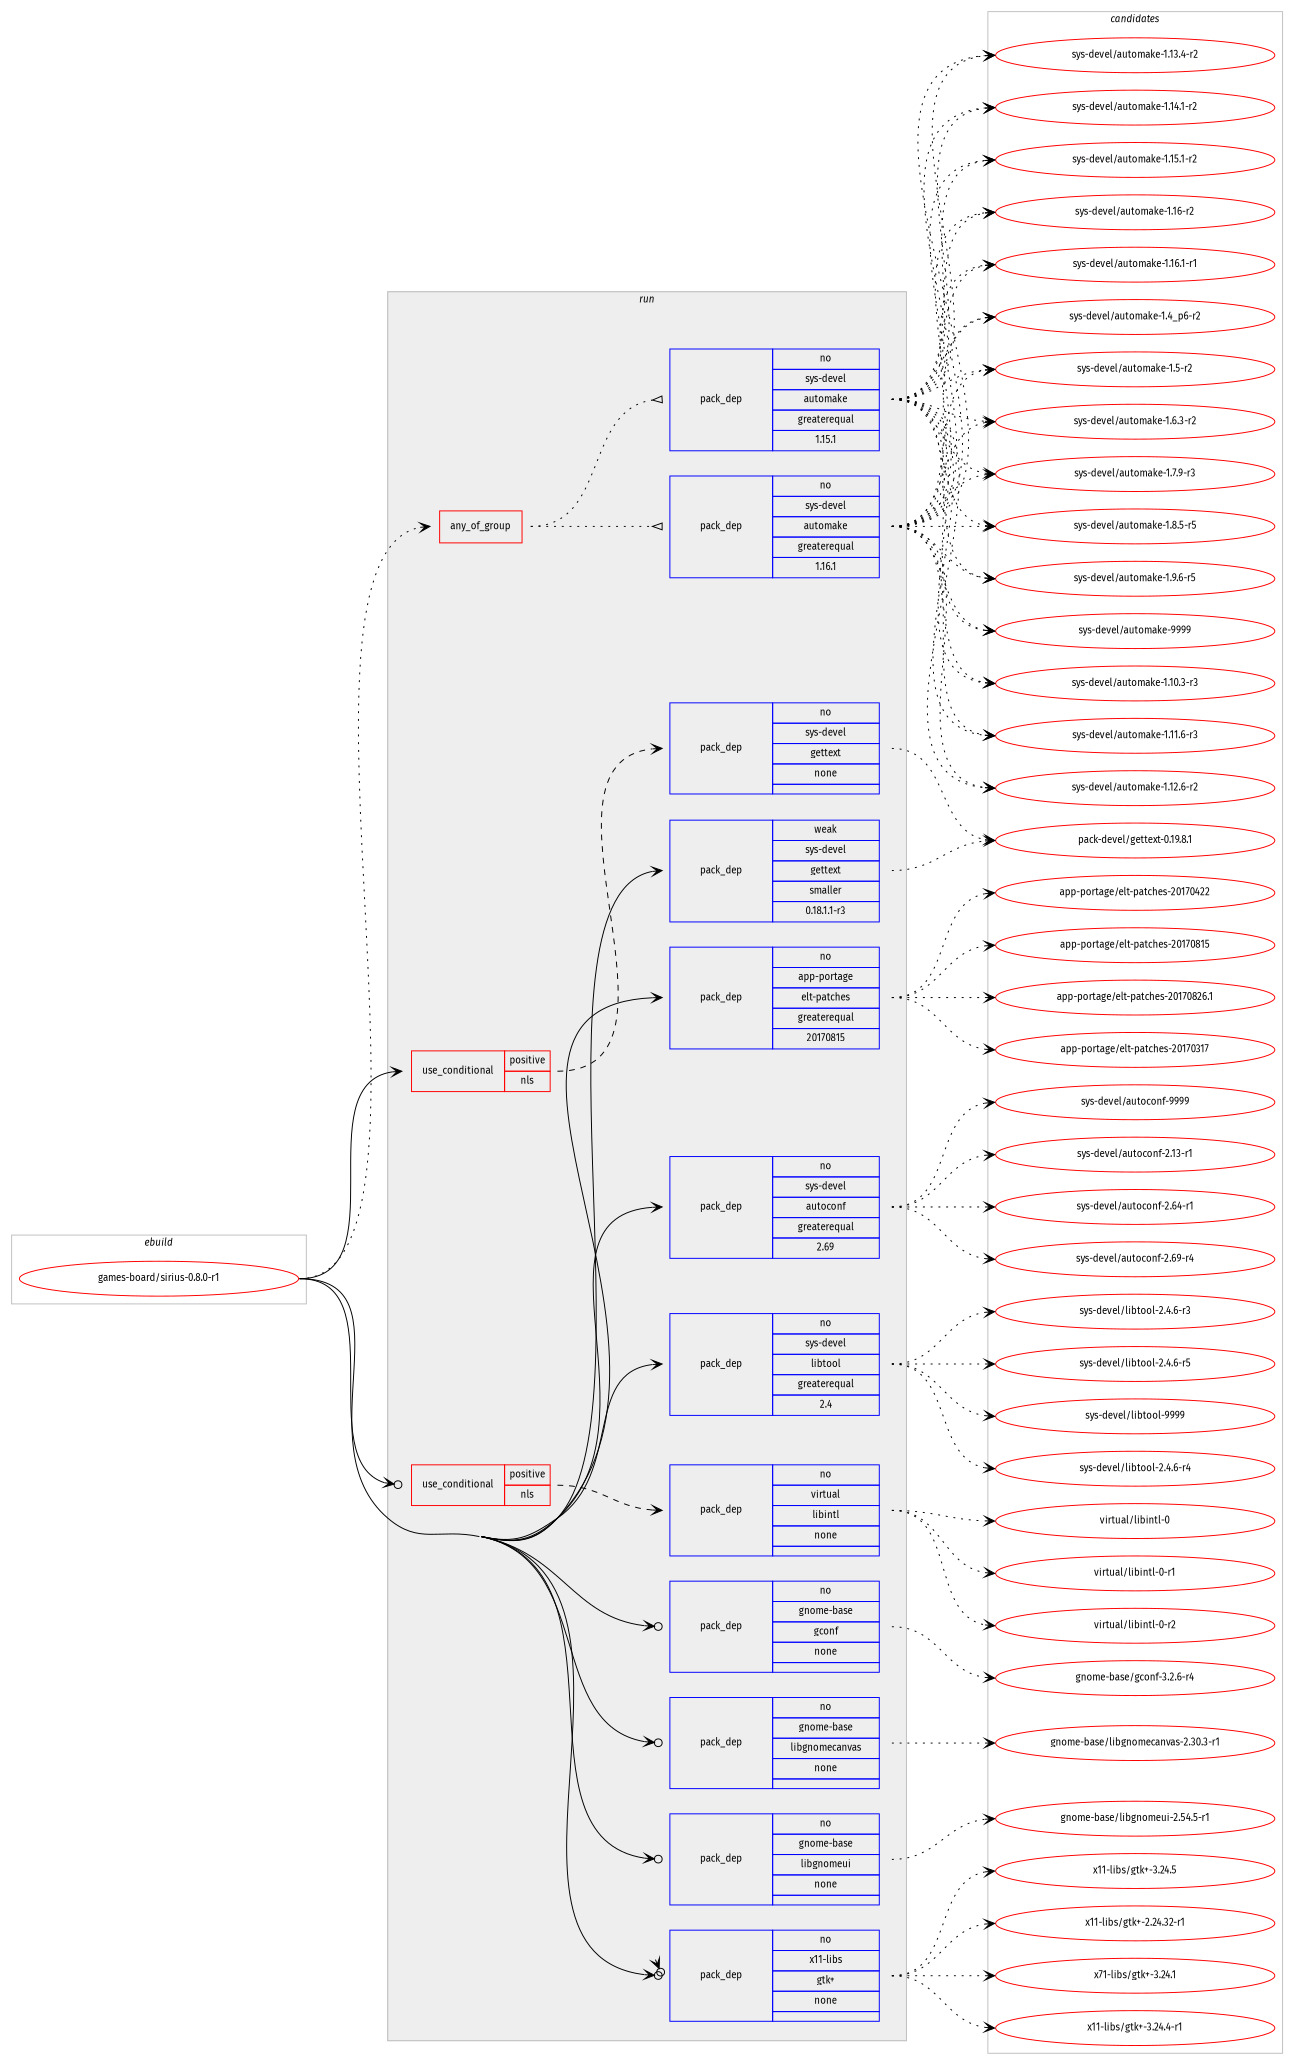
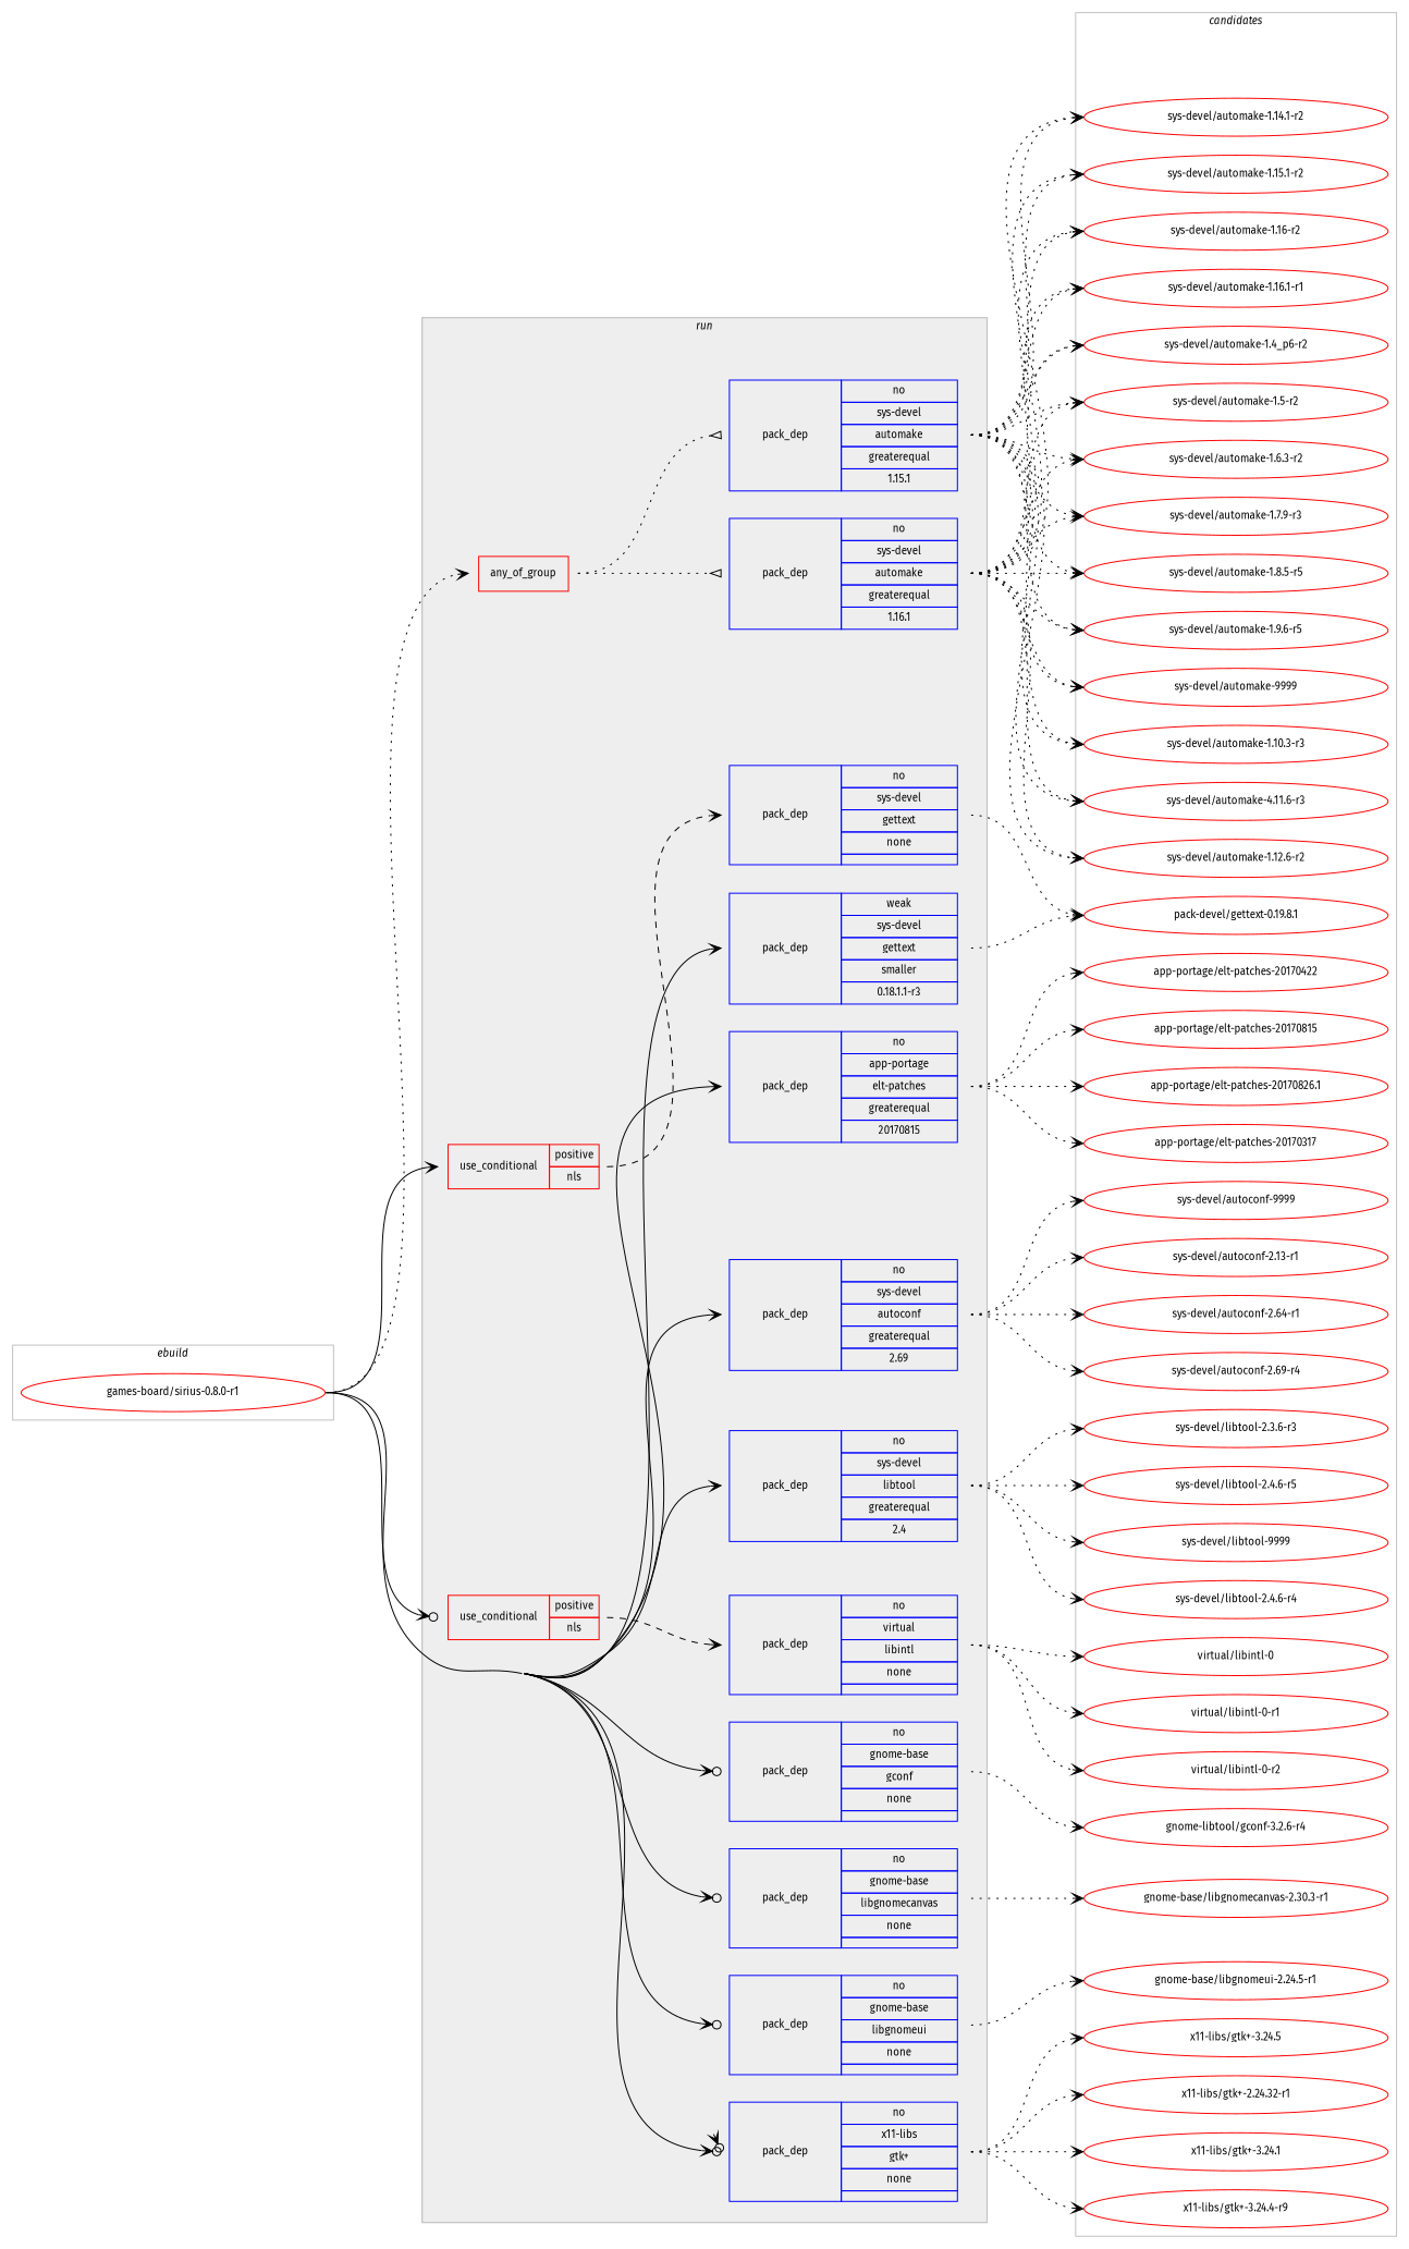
  digraph {
    compound=true
    concentrate=true
    fontname="Fira Sans"
    fontsize=10
    newrank=true
    rankdir=LR
    ranksep=1.5
    node [color=red fontname="Fira Sans" fontsize=10]
    edge [arrowhead=vee fontname="Fira Sans" headport=w style=dotted tailport=e weight=100]
    n1 [label="games-board/sirius-0.8.0-r1" width=4]
    n2 [color=blue label=<<TABLE BORDER="0" CELLBORDER="1" CELLSPACING="0" CELLPADDING="4" WIDTH="220"><TR><TD ROWSPAN="6" CELLPADDING="30">pack_dep</TD></TR><TR><TD WIDTH="110">no</TD></TR><TR><TD>sys-devel</TD></TR><TR><TD>automake</TD></TR><TR><TD>greaterequal</TD></TR><TR><TD>1.16.1</TD></TR></TABLE>> shape=none]
    n3 [color=blue label=<<TABLE BORDER="0" CELLBORDER="1" CELLSPACING="0" CELLPADDING="4" WIDTH="220"><TR><TD ROWSPAN="6" CELLPADDING="30">pack_dep</TD></TR><TR><TD WIDTH="110">no</TD></TR><TR><TD>sys-devel</TD></TR><TR><TD>automake</TD></TR><TR><TD>greaterequal</TD></TR><TR><TD>1.15.1</TD></TR></TABLE>> shape=none]
    n4 [label=<<TABLE BORDER="0" CELLBORDER="1" CELLSPACING="0" CELLPADDING="4"><TR><TD CELLPADDING="10">any_of_group</TD></TR></TABLE>> shape=none]
    n5 [color=blue label=<<TABLE BORDER="0" CELLBORDER="1" CELLSPACING="0" CELLPADDING="4" WIDTH="220"><TR><TD ROWSPAN="6" CELLPADDING="30">pack_dep</TD></TR><TR><TD WIDTH="110">no</TD></TR><TR><TD>sys-devel</TD></TR><TR><TD>gettext</TD></TR><TR><TD>none</TD></TR><TR><TD></TD></TR></TABLE>> shape=none]
    n6 [label=<<TABLE BORDER="0" CELLBORDER="1" CELLSPACING="0" CELLPADDING="4"><TR><TD ROWSPAN="3" CELLPADDING="10">use_conditional</TD></TR><TR><TD>positive</TD></TR><TR><TD>nls</TD></TR></TABLE>> shape=none]
    n7 [color=blue label=<<TABLE BORDER="0" CELLBORDER="1" CELLSPACING="0" CELLPADDING="4" WIDTH="220"><TR><TD ROWSPAN="6" CELLPADDING="30">pack_dep</TD></TR><TR><TD WIDTH="110">no</TD></TR><TR><TD>app-portage</TD></TR><TR><TD>elt-patches</TD></TR><TR><TD>greaterequal</TD></TR><TR><TD>20170815</TD></TR></TABLE>> shape=none]
    n8 [color=blue label=<<TABLE BORDER="0" CELLBORDER="1" CELLSPACING="0" CELLPADDING="4" WIDTH="220"><TR><TD ROWSPAN="6" CELLPADDING="30">pack_dep</TD></TR><TR><TD WIDTH="110">no</TD></TR><TR><TD>sys-devel</TD></TR><TR><TD>autoconf</TD></TR><TR><TD>greaterequal</TD></TR><TR><TD>2.69</TD></TR></TABLE>> shape=none]
    n9 [color=blue label=<<TABLE BORDER="0" CELLBORDER="1" CELLSPACING="0" CELLPADDING="4" WIDTH="220"><TR><TD ROWSPAN="6" CELLPADDING="30">pack_dep</TD></TR><TR><TD WIDTH="110">no</TD></TR><TR><TD>sys-devel</TD></TR><TR><TD>libtool</TD></TR><TR><TD>greaterequal</TD></TR><TR><TD>2.4</TD></TR></TABLE>> shape=none]
    n10 [color=blue label=<<TABLE BORDER="0" CELLBORDER="1" CELLSPACING="0" CELLPADDING="4" WIDTH="220"><TR><TD ROWSPAN="6" CELLPADDING="30">pack_dep</TD></TR><TR><TD WIDTH="110">weak</TD></TR><TR><TD>sys-devel</TD></TR><TR><TD>gettext</TD></TR><TR><TD>smaller</TD></TR><TR><TD>0.18.1.1-r3</TD></TR></TABLE>> shape=none]
    n11 [color=blue label=<<TABLE BORDER="0" CELLBORDER="1" CELLSPACING="0" CELLPADDING="4" WIDTH="220"><TR><TD ROWSPAN="6" CELLPADDING="30">pack_dep</TD></TR><TR><TD WIDTH="110">no</TD></TR><TR><TD>gnome-base</TD></TR><TR><TD>gconf</TD></TR><TR><TD>none</TD></TR><TR><TD></TD></TR></TABLE>> shape=none]
    n12 [color=blue label=<<TABLE BORDER="0" CELLBORDER="1" CELLSPACING="0" CELLPADDING="4" WIDTH="220"><TR><TD ROWSPAN="6" CELLPADDING="30">pack_dep</TD></TR><TR><TD WIDTH="110">no</TD></TR><TR><TD>virtual</TD></TR><TR><TD>libintl</TD></TR><TR><TD>none</TD></TR><TR><TD></TD></TR></TABLE>> shape=none]
    n13 [label=<<TABLE BORDER="0" CELLBORDER="1" CELLSPACING="0" CELLPADDING="4"><TR><TD ROWSPAN="3" CELLPADDING="10">use_conditional</TD></TR><TR><TD>positive</TD></TR><TR><TD>nls</TD></TR></TABLE>> shape=none]
    n14 [color=blue label=<<TABLE BORDER="0" CELLBORDER="1" CELLSPACING="0" CELLPADDING="4" WIDTH="220"><TR><TD ROWSPAN="6" CELLPADDING="30">pack_dep</TD></TR><TR><TD WIDTH="110">no</TD></TR><TR><TD>gnome-base</TD></TR><TR><TD>libgnomecanvas</TD></TR><TR><TD>none</TD></TR><TR><TD></TD></TR></TABLE>> shape=none]
    n15 [color=blue label=<<TABLE BORDER="0" CELLBORDER="1" CELLSPACING="0" CELLPADDING="4" WIDTH="220"><TR><TD ROWSPAN="6" CELLPADDING="30">pack_dep</TD></TR><TR><TD WIDTH="110">no</TD></TR><TR><TD>gnome-base</TD></TR><TR><TD>libgnomeui</TD></TR><TR><TD>none</TD></TR><TR><TD></TD></TR></TABLE>> shape=none]
    n16 [color=blue label=<<TABLE BORDER="0" CELLBORDER="1" CELLSPACING="0" CELLPADDING="4" WIDTH="220"><TR><TD ROWSPAN="6" CELLPADDING="30">pack_dep</TD></TR><TR><TD WIDTH="110">no</TD></TR><TR><TD>x11-libs</TD></TR><TR><TD>gtk+</TD></TR><TR><TD>none</TD></TR><TR><TD></TD></TR></TABLE>> shape=none]
    n17 [label="sys-devel/automake-1.10.3-r3" width=4]
-   n18 [label="sys-devel/automake-1.11.6-r3" width=4]
+   n18 [label="sys-devel/automake-4.11.6-r3" width=4]
    n19 [label="sys-devel/automake-1.12.6-r2" width=4]
-   n20 [label="sys-devel/automake-1.13.4-r2" width=4]
    n21 [label="sys-devel/automake-1.14.1-r2" width=4]
    n22 [label="sys-devel/automake-1.15.1-r2" width=4]
    n23 [label="sys-devel/automake-1.16-r2" width=4]
    n24 [label="sys-devel/automake-1.16.1-r1" width=4]
    n25 [label="sys-devel/automake-1.4_p6-r2" width=4]
    n26 [label="sys-devel/automake-1.5-r2" width=4]
    n27 [label="sys-devel/automake-1.6.3-r2" width=4]
    n28 [label="sys-devel/automake-1.7.9-r3" width=4]
    n29 [label="sys-devel/automake-1.8.5-r5" width=4]
    n30 [label="sys-devel/automake-1.9.6-r5" width=4]
    n31 [label="sys-devel/automake-9999" width=4]
    n32 [label="pack-devel/gettext-0.19.8.1" width=4]
    n33 [label="app-portage/elt-patches-20170317" width=4]
    n34 [label="app-portage/elt-patches-20170422" width=4]
    n35 [label="app-portage/elt-patches-20170815" width=4]
    n36 [label="app-portage/elt-patches-20170826.1" width=4]
    n37 [label="sys-devel/autoconf-2.13-r1" width=4]
    n38 [label="sys-devel/autoconf-2.64-r1" width=4]
    n39 [label="sys-devel/autoconf-2.69-r4" width=4]
    n40 [label="sys-devel/autoconf-9999" width=4]
-   n41 [label="sys-devel/libtool-2.4.6-r3" width=4]
+   n41 [label="sys-devel/libtool-2.3.6-r3" width=4]
    n42 [label="sys-devel/libtool-2.4.6-r4" width=4]
    n43 [label="sys-devel/libtool-2.4.6-r5" width=4]
    n44 [label="sys-devel/libtool-9999" width=4]
    n45 [label="virtual/libintl-0" width=4]
    n46 [label="virtual/libintl-0-r1" width=4]
    n47 [label="virtual/libintl-0-r2" width=4]
-   n48 [label="gnome-base/gconf-3.2.6-r4" width=4]
+   n48 [label="gnome-libtool/gconf-3.2.6-r4" width=4]
    n49 [label="gnome-base/libgnomecanvas-2.30.3-r1" width=4]
-   n50 [label="gnome-base/libgnomeui-2.54.5-r1" width=4]
+   n50 [label="gnome-base/libgnomeui-2.24.5-r1" width=4]
    n51 [label="x11-libs/gtk+-2.24.32-r1" width=4]
-   n52 [label="x71-libs/gtk+-3.24.1" width=4]
-   n53 [label="x11-libs/gtk+-3.24.4-r1" width=4]
+   n52 [label="x11-libs/gtk+-3.24.1" width=4]
+   n53 [label="x11-libs/gtk+-3.24.4-r9" width=4]
    n54 [label="x11-libs/gtk+-3.24.5" width=4]
    subgraph cluster_1 {
      color=gray
      label=<<i>ebuild</i>>
      rank=same
      n1
    }
    subgraph cluster_2 {
      color=gray
      label=<<i>dependencies</i>>
      subgraph cluster_3 {
        color=gray
        fillcolor="#eeeeee"
        label=<<i>compile</i>>
        style=filled
        subgraph sub_4 {
          color=gray
          fillcolor="#eeeeee"
          label=<<i>compile</i>>
          style=filled
          n4
          subgraph sub_5 {
            color=gray
            fillcolor="#eeeeee"
            label=<<i>compile</i>>
            style=filled
            n2
          }
          subgraph sub_6 {
            color=gray
            fillcolor="#eeeeee"
            label=<<i>compile</i>>
            style=filled
            n3
          }
        }
        subgraph sub_7 {
          color=gray
          fillcolor="#eeeeee"
          label=<<i>compile</i>>
          style=filled
          n6
          subgraph sub_8 {
            color=gray
            fillcolor="#eeeeee"
            label=<<i>compile</i>>
            style=filled
            n5
          }
        }
        subgraph sub_9 {
          color=gray
          fillcolor="#eeeeee"
          label=<<i>compile</i>>
          style=filled
          n7
        }
        subgraph sub_10 {
          color=gray
          fillcolor="#eeeeee"
          label=<<i>compile</i>>
          style=filled
          n8
        }
        subgraph sub_11 {
          color=gray
          fillcolor="#eeeeee"
          label=<<i>compile</i>>
          style=filled
          n9
        }
        subgraph sub_12 {
          color=gray
          fillcolor="#eeeeee"
          label=<<i>compile</i>>
          style=filled
          n10
        }
      }
      subgraph cluster_13 {
        color=gray
        fillcolor="#eeeeee"
        label=<<i>compile and run</i>>
        style=filled
        subgraph sub_14 {
          color=gray
          fillcolor="#eeeeee"
          label=<<i>compile and run</i>>
          style=filled
          n11
        }
        subgraph sub_15 {
          color=gray
          fillcolor="#eeeeee"
          label=<<i>compile and run</i>>
          style=filled
          n13
          subgraph sub_16 {
            color=gray
            fillcolor="#eeeeee"
            label=<<i>compile and run</i>>
            style=filled
            n12
          }
        }
        subgraph sub_17 {
          color=gray
          fillcolor="#eeeeee"
          label=<<i>compile and run</i>>
          style=filled
          n14
        }
        subgraph sub_18 {
          color=gray
          fillcolor="#eeeeee"
          label=<<i>compile and run</i>>
          style=filled
          n15
        }
        subgraph sub_19 {
          color=gray
          fillcolor="#eeeeee"
          label=<<i>compile and run</i>>
          style=filled
          n16
        }
      }
      subgraph cluster_20 {
        color=gray
        fillcolor="#eeeeee"
        label=<<i>run</i>>
        style=filled
      }
    }
    subgraph cluster_21 {
      color=gray
      label=<<i>candidates</i>>
      rank=same
      subgraph sub_22 {
        color=black
        label=<<i>candidates</i>>
        nodesep=1
        rank=same
        n17
        n18
        n19
-       n20
        n21
        n22
        n23
        n24
        n25
        n26
        n27
        n28
        n29
        n30
        n31
      }
      subgraph sub_23 {
        color=black
        label=<<i>candidates</i>>
        nodesep=1
        rank=same
        n17
        n18
        n19
-       n20
        n21
        n22
        n23
        n24
        n25
        n26
        n27
        n28
        n29
        n30
        n31
      }
      subgraph sub_24 {
        color=black
        label=<<i>candidates</i>>
        nodesep=1
        rank=same
        n32
      }
      subgraph sub_25 {
        color=black
        label=<<i>candidates</i>>
        nodesep=1
        rank=same
        n33
        n34
        n35
        n36
      }
      subgraph sub_26 {
        color=black
        label=<<i>candidates</i>>
        nodesep=1
        rank=same
        n37
        n38
        n39
        n40
      }
      subgraph sub_27 {
        color=black
        label=<<i>candidates</i>>
        nodesep=1
        rank=same
        n41
        n42
        n43
        n44
      }
      subgraph sub_28 {
        color=black
        label=<<i>candidates</i>>
        nodesep=1
        rank=same
        n32
      }
      subgraph sub_29 {
        color=black
        label=<<i>candidates</i>>
        nodesep=1
        rank=same
        n45
        n46
        n47
      }
      subgraph sub_30 {
        color=black
        label=<<i>candidates</i>>
        nodesep=1
        rank=same
        n48
      }
      subgraph sub_31 {
        color=black
        label=<<i>candidates</i>>
        nodesep=1
        rank=same
        n49
      }
      subgraph sub_32 {
        color=black
        label=<<i>candidates</i>>
        nodesep=1
        rank=same
        n50
      }
      subgraph sub_33 {
        color=black
        label=<<i>candidates</i>>
        nodesep=1
        rank=same
        n51
        n52
        n53
        n54
      }
    }
    n1 -> n4 [weight=20]
    n1 -> n6 [style=solid weight=20]
    n1 -> n7 [style=solid weight=20]
    n1 -> n8 [style=solid weight=20]
    n1 -> n9 [style=solid weight=20]
    n1 -> n10 [style=solid weight=20]
    n1 -> n11 [arrowhead=odotvee style=solid weight=20]
    n1 -> n13 [arrowhead=odotvee style=solid weight=20]
    n1 -> n14 [arrowhead=odotvee style=solid weight=20]
    n1 -> n15 [arrowhead=odotvee style=solid weight=20]
    n1 -> n16 [arrowhead=odotvee style=solid weight=20]
    n2 -> n17
    n2 -> n18
    n2 -> n19
-   n2 -> n20
    n2 -> n21
    n2 -> n22
    n2 -> n23
    n2 -> n24
    n2 -> n25
    n2 -> n26
    n2 -> n27
    n2 -> n28
    n2 -> n29
    n2 -> n30
    n2 -> n31
    n3 -> n17
    n3 -> n18
    n3 -> n19
-   n3 -> n20
    n3 -> n21
    n3 -> n22
    n3 -> n23
    n3 -> n24
    n3 -> n25
    n3 -> n26
    n3 -> n27
    n3 -> n28
    n3 -> n29
    n3 -> n30
    n3 -> n31
    n4 -> n2 [arrowhead=oinv weight=20]
    n4 -> n3 [arrowhead=oinv weight=20]
    n5 -> n32
    n6 -> n5 [style=dashed weight=20]
    n7 -> n33
    n7 -> n34
    n7 -> n35
    n7 -> n36
    n8 -> n37
    n8 -> n38
    n8 -> n39
    n8 -> n40
    n9 -> n41
    n9 -> n42
    n9 -> n43
    n9 -> n44
    n10 -> n32
    n11 -> n48
    n12 -> n45
    n12 -> n46
    n12 -> n47
    n13 -> n12 [style=dashed weight=20]
    n14 -> n49
    n15 -> n50
    n16 -> n51
    n16 -> n52
    n16 -> n53
    n16 -> n54
  }
